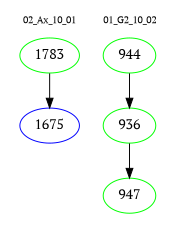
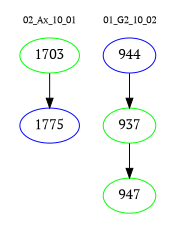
  digraph {
    fontname="PT Serif"
    node [color=green fontname="PT Serif"]
    edge [color=black fontname="PT Serif"]
-   n1 [label=1783]
-   n2 [color=blue label=1675]
-   n3 [label=944]
-   n4 [label=936]
+   n1 [label=1703]
+   n2 [color=blue label=1775]
+   n3 [color=blue label=944]
+   n4 [label=937]
    n5 [label=947]
    subgraph cluster_1 {
      color=white
      fontsize=10
      label="02_Ax_10_01"
      n1
      n2
    }
    subgraph cluster_2 {
      color=white
      fontsize=10
      label="01_G2_10_02"
      n3
      n4
      n5
    }
    n1 -> n2
    n3 -> n4
    n4 -> n5
  }
